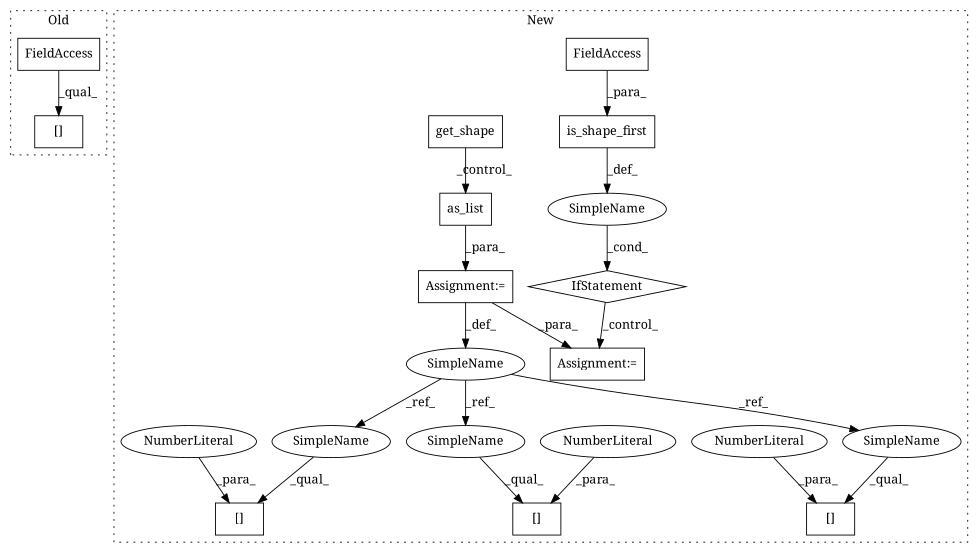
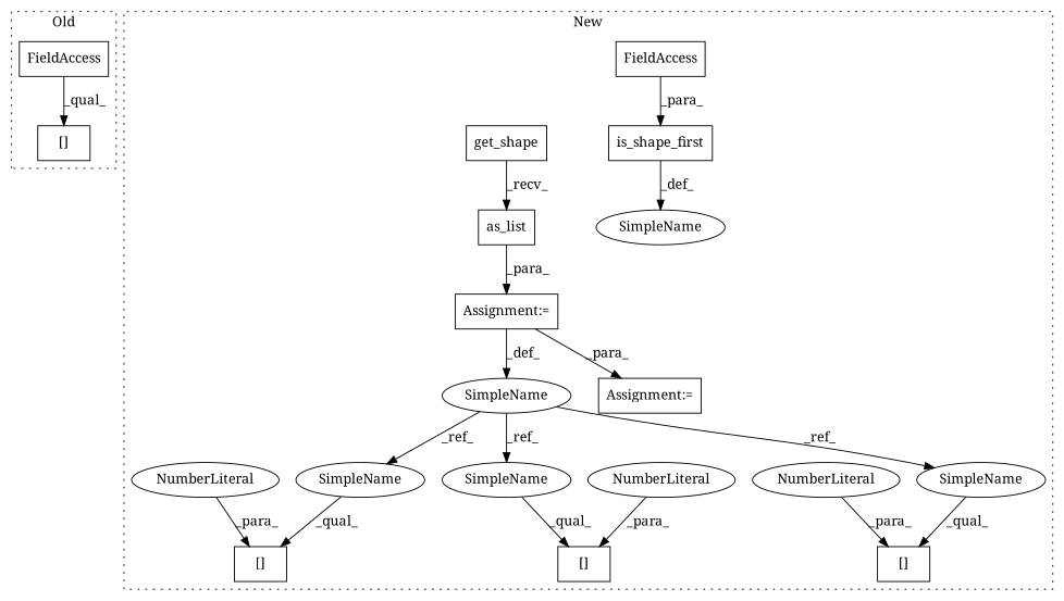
  digraph {
    fontname="Noto Serif"
    node [a=42 fontname="Noto Serif" l=7 shape=box]
    edge [fontname="Noto Serif"]
    n1 [a=2 l="8,1" label="[]" s="2540,2565"]
    n2 [a=22 label=FieldAccess s=2540]
    n3 [a=32 l="18,1" label=is_shape_first s="2563,2597"]
    n4 [a=22 l=16 label=FieldAccess s=2581]
-   n5 [a=25 l="4,2" label=IfStatement s="2559,2598" shape=diamond]
    n6 [label=SimpleName shape=ellipse l=""]
    n7 [a=7 l=8 label="Assignment:=" s=2614]
    n8 [a=32 l=11 label=get_shape s=2532]
    n9 [a=2 l="8,1" label="[]" s="2622,2631"]
    n10 [a=34 l=1 label=NumberLiteral s=2630 shape=ellipse]
    n11 [a=2 l="8,1" label="[]" s="2692,2701"]
    n12 [a=34 l=1 label=NumberLiteral s=2700 shape=ellipse]
    n13 [a=2 l="8,1" label="[]" s="2645,2654"]
    n14 [a=34 l=1 label=NumberLiteral s=2653 shape=ellipse]
    n15 [label=SimpleName s=2522 shape=ellipse]
    n16 [a=32 l=9 label=as_list s=2544]
    n17 [a=7 l=1 label="Assignment:=" s=2529]
    n18 [label=SimpleName s=2692 shape=ellipse]
    n19 [label=SimpleName s=2645 shape=ellipse]
    n20 [label=SimpleName s=2622 shape=ellipse]
    subgraph cluster_1 {
      label=Old
      style=dotted
      n1
      n2
    }
    subgraph cluster_2 {
      label=New
      style=dotted
      n3
      n4
-     n5
      n6
      n7
      n8
      n9
      n10
      n11
      n12
      n13
      n14
      n15
      n16
      n17
      n18
      n19
      n20
    }
    n2 -> n1 [label=_qual_]
    n3 -> n6 [label=_def_]
    n4 -> n3 [label=_para_]
-   n5 -> n7 [label=_control_]
-   n6 -> n5 [label=_cond_]
-   n8 -> n16 [label=_control_]
+   n8 -> n16 [label=_recv_]
    n10 -> n9 [label=_para_]
    n12 -> n11 [label=_para_]
    n14 -> n13 [label=_para_]
    n15 -> n18 [label=_ref_]
    n15 -> n19 [label=_ref_]
    n15 -> n20 [label=_ref_]
    n16 -> n17 [label=_para_]
    n17 -> n7 [label=_para_]
    n17 -> n15 [label=_def_]
    n18 -> n11 [label=_qual_]
    n19 -> n13 [label=_qual_]
    n20 -> n9 [label=_qual_]
  }
